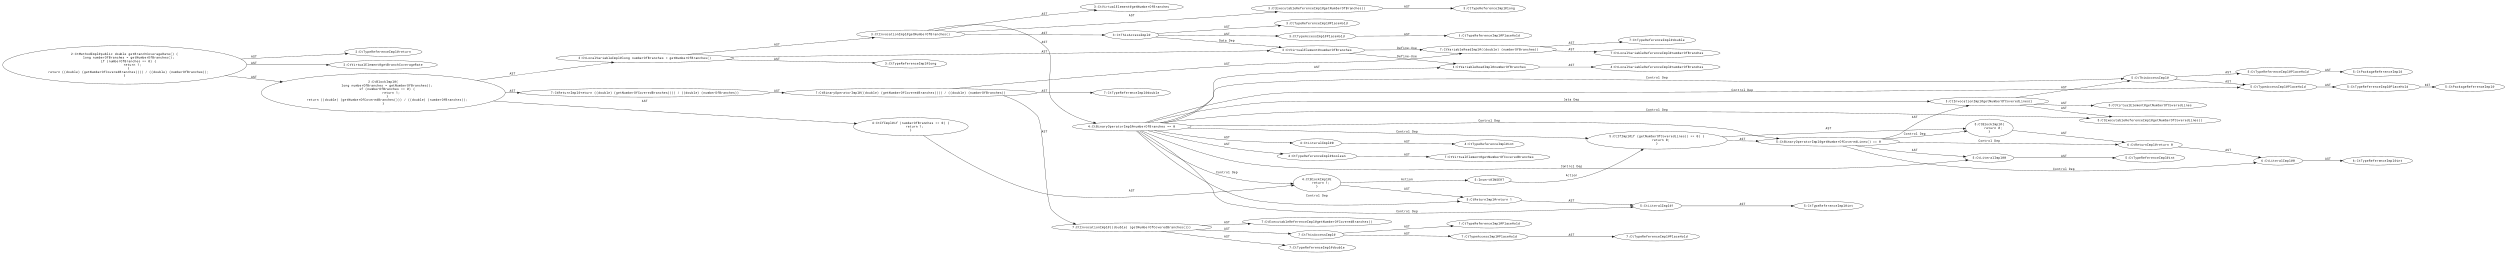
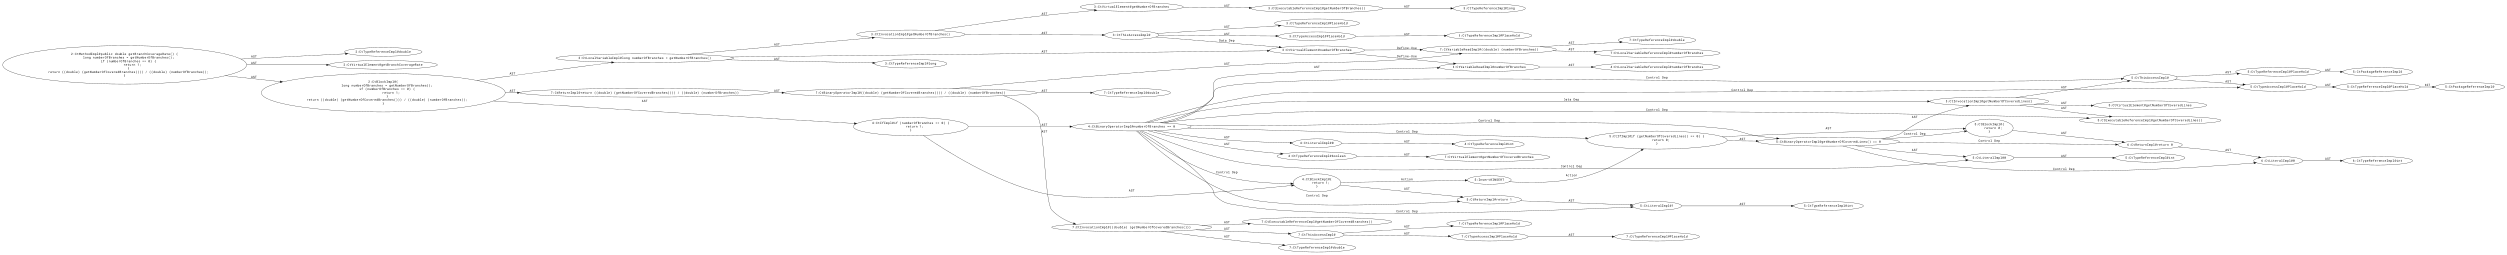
  digraph {
    fontname="Roboto Mono"
    rankdir=LR
    node [fontname="Roboto Mono" shape=ellipse]
    edge [fontname="Roboto Mono"]
-   n1 [label="2:CtTypeReferenceImpl@return"]
+   n1 [label="2:CtTypeReferenceImpl@double"]
    n2 [label="2:CtVirtualElement@getBranchCoverageRate"]
    n3 [label="3:CtTypeReferenceImpl@long"]
    n4 [label="3:CtExecutableReferenceImpl@getNumberOfBranches()"]
    n5 [label="3:CtTypeReferenceImpl@long"]
    n6 [label="3:CtVirtualElement@getNumberOfBranches"]
    n7 [label="3:CtTypeAccessImpl@PlaceHold"]
    n8 [label="3:CtTypeReferenceImpl@PlaceHold"]
    n9 [label="3:CtThisAccessImpl@"]
    n10 [label="3:CtTypeReferenceImpl@PlaceHold"]
    n11 [label="3:CtVirtualElement@numberOfBranches"]
    n12 [label="4:CtVariableReadImpl@numberOfBranches"]
    n13 [label="7:CtVariableReadImpl@((double) (numberOfBranches))"]
    n14 [label="3:CtInvocationImpl@getNumberOfBranches()"]
    n15 [label="4:CtLocalVariableReferenceImpl@numberOfBranches"]
    n16 [label="7:CtTypeReferenceImpl@double"]
    n17 [label="7:CtLocalVariableReferenceImpl@numberOfBranches"]
    n18 [label="3:CtLocalVariableImpl@long numberOfBranches = getNumberOfBranches()"]
    n19 [label="4:CtLiteralImpl@0"]
    n20 [label="4:CtTypeReferenceImpl@int"]
    n21 [label="4:CtBinaryOperatorImpl@numberOfBranches == 0"]
    n22 [label="4:CtTypeReferenceImpl@boolean"]
    n23 [label="5:CtLiteralImpl@1"]
    n24 [label="5:CtReturnImpl@return 1"]
    n25 [label="4:CtBlockImpl@\{\n    return 1;\n\}"]
    n26 [label="5:CtTypeAccessImpl@PlaceHold"]
    n27 [label="5:CtThisAccessImpl@"]
    n28 [label="5:CtExecutableReferenceImpl@getNumberOfCoveredLines()"]
    n29 [label="5:CtInvocationImpl@getNumberOfCoveredLines()"]
    n30 [label="5:CtLiteralImpl@0"]
    n31 [label="5:CtBinaryOperatorImpl@getNumberOfCoveredLines() == 0"]
    n32 [label="5:CtIfImpl@if (getNumberOfCoveredLines() == 0) \{\n    return 0;\n\}"]
    n33 [label="7:CtVirtualElement@getNumberOfCoveredBranches"]
    n34 [label="5:CtTypeReferenceImpl@int"]
    n35 [label="5:Insert@INSERT"]
    n36 [label="5:CtTypeReferenceImpl@PlaceHold"]
    n37 [label="5:CtTypeReferenceImpl@PlaceHold"]
    n38 [label="5:CtVirtualElement@getNumberOfCoveredLines"]
    n39 [label="5:CtTypeReferenceImpl@int"]
    n40 [label="6:CtLiteralImpl@0"]
    n41 [label="6:CtReturnImpl@return 0"]
    n42 [label="5:CtBlockImpl@\{\n    return 0;\n\}"]
    n43 [label="4:CtIfImpl@if (numberOfBranches == 0) \{\n    return 1;\n\}"]
    n44 [label="7:CtExecutableReferenceImpl@getNumberOfCoveredBranches()"]
    n45 [label="7:CtTypeAccessImpl@PlaceHold"]
    n46 [label="7:CtTypeReferenceImpl@PlaceHold"]
    n47 [label="7:CtThisAccessImpl@"]
    n48 [label="7:CtTypeReferenceImpl@PlaceHold"]
    n49 [label="7:CtInvocationImpl@((double) (getNumberOfCoveredBranches()))"]
    n50 [label="7:CtTypeReferenceImpl@double"]
    n51 [label="7:CtBinaryOperatorImpl@((double) (getNumberOfCoveredBranches())) / ((double) (numberOfBranches))"]
    n52 [label="7:CtTypeReferenceImpl@double"]
    n53 [label="7:CtReturnImpl@return ((double) (getNumberOfCoveredBranches())) / ((double) (numberOfBranches))"]
    n54 [label="2:CtBlockImpl@\{\n    long numberOfBranches = getNumberOfBranches();\n    if (numberOfBranches == 0) \{\n        return 1;\n    \}\n    return ((double) (getNumberOfCoveredBranches())) / ((double) (numberOfBranches));\n\}"]
    n55 [label="2:CtMethodImpl@public double getBranchCoverageRate() \{\n    long numberOfBranches = getNumberOfBranches();\n    if (numberOfBranches == 0) \{\n        return 1;\n    \}\n    return ((double) (getNumberOfCoveredBranches())) / ((double) (numberOfBranches));\n\}"]
    n56 [label="5:CtPackageReferenceImpl@"]
    n57 [label="5:CtPackageReferenceImpl@"]
    n58 [label="6:CtTypeReferenceImpl@int"]
    n4 -> n5 [label=AST]
    n7 -> n8 [label=AST]
    n9 -> n7 [label=AST]
    n9 -> n10 [label=AST]
    n9 -> n11 [label="Data Dep"]
    n11 -> n12 [label="Define-Use"]
    n11 -> n13 [label="Define-Use"]
    n12 -> n15 [label=AST]
    n13 -> n16 [label=AST]
    n13 -> n17 [label=AST]
-   n14 -> n4 [label=AST]
+   n6 -> n4 [label=AST]
    n14 -> n6 [label=AST]
    n14 -> n9 [label=AST]
    n18 -> n3 [label=AST]
    n18 -> n11 [label=AST]
    n18 -> n14 [label=AST]
    n19 -> n20 [label=AST]
    n21 -> n12 [label=AST]
    n21 -> n19 [label=AST]
    n21 -> n22 [label=AST]
    n21 -> n23 [label="Control Dep"]
    n21 -> n24 [label="Control Dep"]
    n21 -> n25 [label="Control Dep"]
    n21 -> n26 [label="Control Dep"]
    n21 -> n27 [label="Control Dep"]
    n21 -> n28 [label="Control Dep"]
    n21 -> n29 [label="Data Dep"]
    n21 -> n30 [label="Control Dep"]
    n21 -> n31 [label="Control Dep"]
    n21 -> n32 [label="Control Dep"]
    n22 -> n33 [label=AST]
    n23 -> n34 [label=AST]
    n24 -> n23 [label=AST]
    n25 -> n24 [label=AST]
    n25 -> n35 [label=Action]
    n26 -> n36 [label=AST]
    n27 -> n26 [label=AST]
    n27 -> n37 [label=AST]
    n29 -> n27 [label=AST]
    n29 -> n28 [label=AST]
    n29 -> n38 [label=AST]
    n30 -> n39 [label=AST]
    n31 -> n29 [label=AST]
    n31 -> n30 [label=AST]
    n31 -> n40 [label="Control Dep"]
    n31 -> n41 [label="Control Dep"]
    n31 -> n42 [label="Control Dep"]
    n32 -> n31 [label=AST]
    n32 -> n42 [label=AST]
    n35 -> n32 [label=Action]
    n36 -> n57 [label=AST]
    n37 -> n56 [label=AST]
    n40 -> n58 [label=AST]
    n41 -> n40 [label=AST]
    n42 -> n41 [label=AST]
-   n14 -> n21 [label=AST]
+   n43 -> n21 [label=AST]
    n43 -> n25 [label=AST]
    n45 -> n46 [label=AST]
    n47 -> n45 [label=AST]
    n47 -> n48 [label=AST]
    n49 -> n44 [label=AST]
    n49 -> n47 [label=AST]
    n49 -> n50 [label=AST]
    n51 -> n13 [label=AST]
    n51 -> n49 [label=AST]
    n51 -> n52 [label=AST]
    n53 -> n51 [label=AST]
    n54 -> n18 [label=AST]
    n54 -> n43 [label=AST]
    n54 -> n53 [label=AST]
    n55 -> n1 [label=AST]
    n55 -> n2 [label=AST]
    n55 -> n54 [label=AST]
  }
